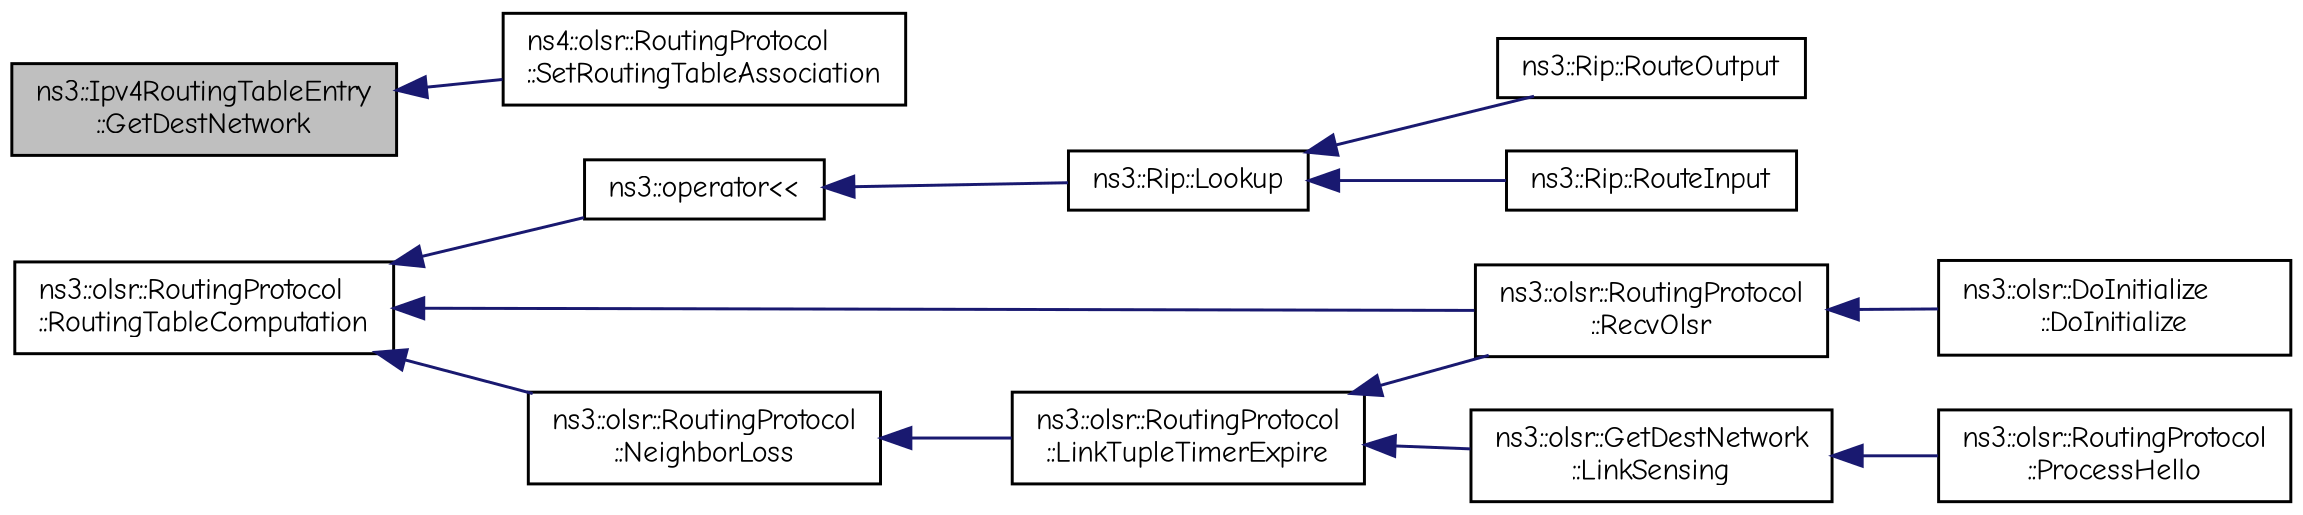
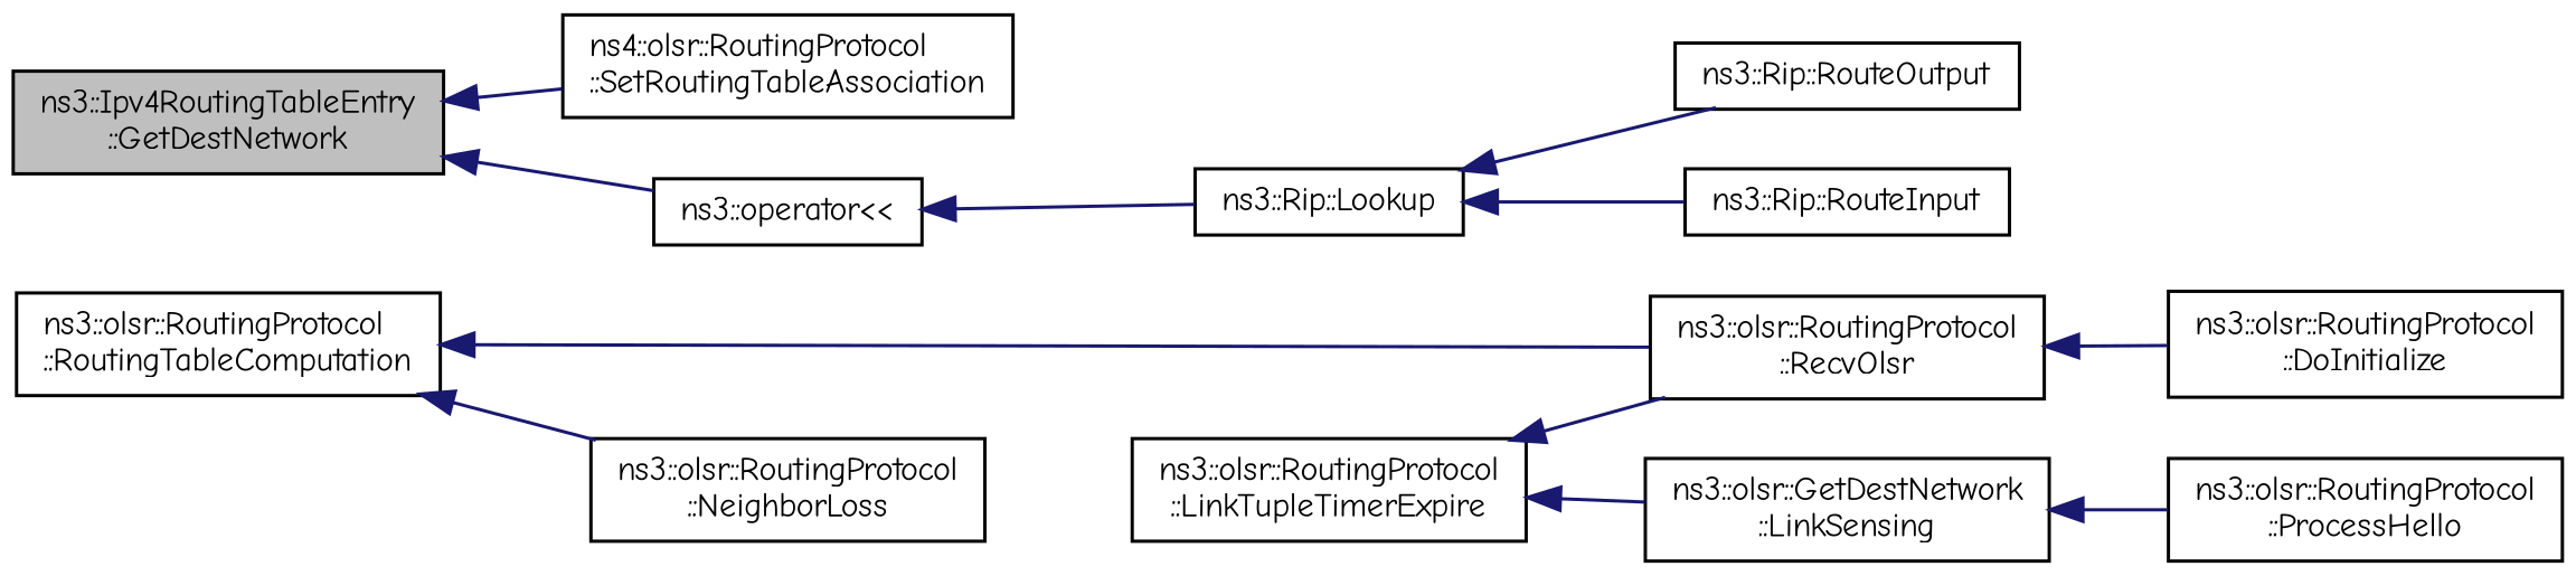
  digraph {
    fontname="Comic Neue"
    rankdir=LR
    node [color=black fillcolor=white fontname="Comic Neue" fontsize=10 shape=record style=filled]
    edge [color=midnightblue dir=back fontname="Comic Neue" fontsize=10 labelfontname=Helvetica labelfontsize=10 style=solid]
    n1 [fillcolor=grey75 fontcolor=black height=0.2 label="ns3::Ipv4RoutingTableEntry\l::GetDestNetwork" width=0.4]
    n2 [height=0.2 label="ns3::operator\<\<" width=0.4]
    n3 [height=0.2 label="ns4::olsr::RoutingProtocol\l::SetRoutingTableAssociation" width=0.4]
    n4 [height=0.2 label="ns3::Rip::Lookup" width=0.4]
    n5 [height=0.2 label="ns3::Rip::RouteOutput" width=0.4]
    n6 [height=0.2 label="ns3::Rip::RouteInput" width=0.4]
    n7 [height=0.2 label="ns3::olsr::RoutingProtocol\l::RoutingTableComputation" width=0.4]
    n8 [height=0.2 label="ns3::olsr::RoutingProtocol\l::RecvOlsr" width=0.4]
    n9 [height=0.2 label="ns3::olsr::RoutingProtocol\l::NeighborLoss" width=0.4]
-   n10 [height=0.2 label="ns3::olsr::DoInitialize\l::DoInitialize" width=0.4]
+   n10 [height=0.2 label="ns3::olsr::RoutingProtocol\l::DoInitialize" width=0.4]
    n11 [height=0.2 label="ns3::olsr::RoutingProtocol\l::LinkTupleTimerExpire" width=0.4]
    n12 [height=0.2 label="ns3::olsr::GetDestNetwork\l::LinkSensing" width=0.4]
    n13 [height=0.2 label="ns3::olsr::RoutingProtocol\l::ProcessHello" width=0.4]
-   n7 -> n2
+   n1 -> n2
    n1 -> n3
    n2 -> n4
    n4 -> n5
    n4 -> n6
    n7 -> n8
    n7 -> n9
    n8 -> n10
-   n9 -> n11
    n11 -> n8
    n11 -> n12
    n12 -> n13
  }
